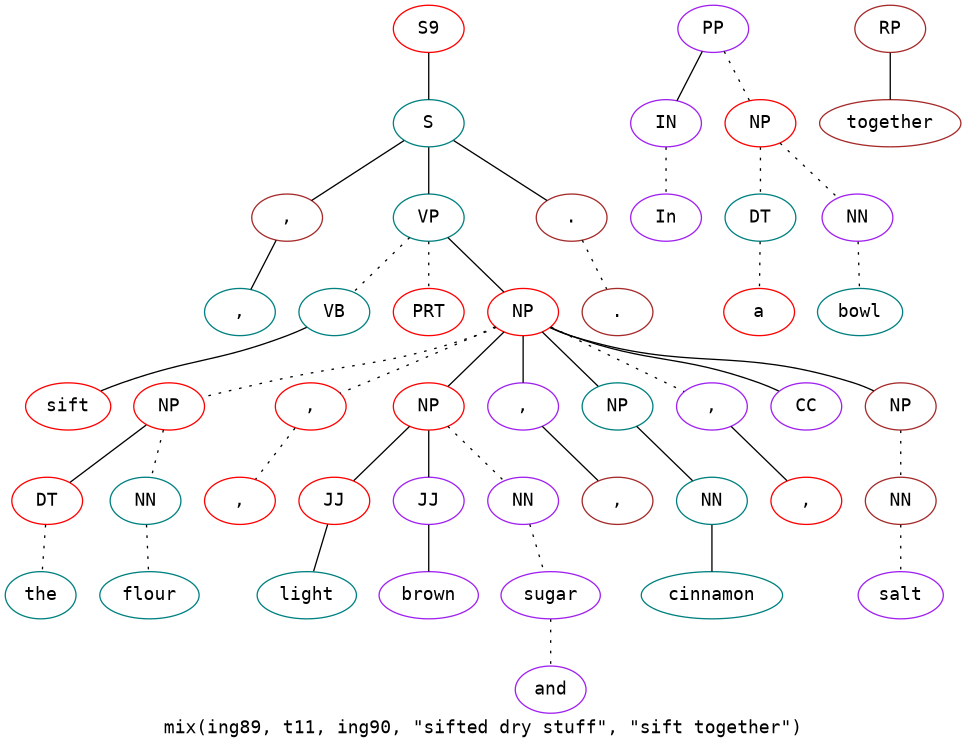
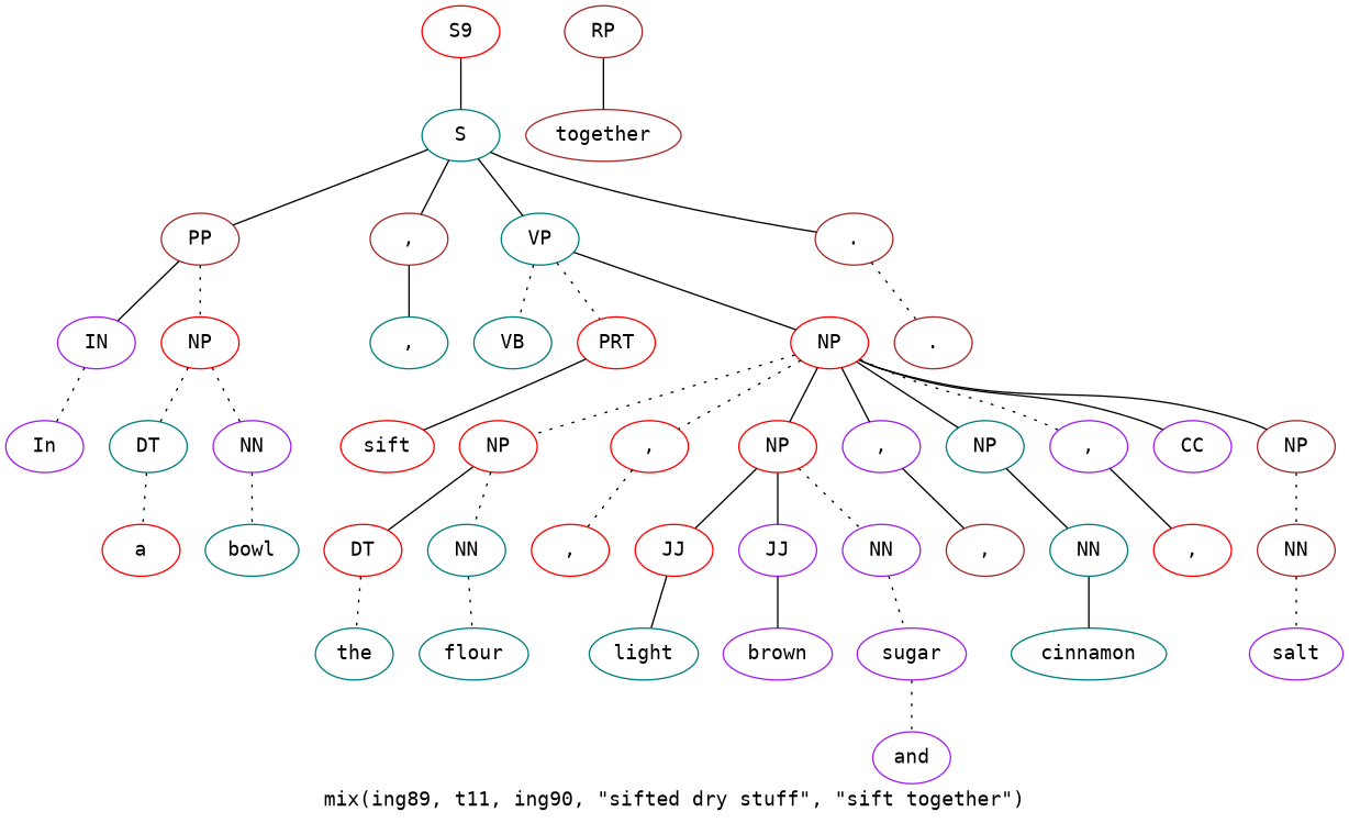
  graph {
    fontname="DejaVu Sans Mono"
    label="mix(ing89, t11, ing90, \"sifted dry stuff\", \"sift together\")"
    node [color=red fontname="DejaVu Sans Mono"]
    edge [fontname="DejaVu Sans Mono" style=solid]
    n1 [label=S9]
    n2 [color=teal label=S]
-   n3 [color=purple label=PP]
+   n3 [color=brown label=PP]
    n4 [color=brown label=","]
    n5 [color=teal label=VP]
    n6 [color=brown label="."]
    n7 [color=purple label=IN]
    n8 [label=NP]
    n9 [color=teal label=","]
    n10 [color=teal label=VB]
    n11 [label=PRT]
    n12 [label=NP]
    n13 [color=brown label="."]
    n14 [color=purple label=In]
    n15 [color=teal label=DT]
    n16 [color=purple label=NN]
    n17 [label=a]
    n18 [color=teal label=bowl]
    n19 [label=sift]
    n20 [label=NP]
    n21 [label=","]
    n22 [label=NP]
    n23 [color=purple label=","]
    n24 [color=teal label=NP]
    n25 [color=purple label=","]
    n26 [color=purple label=CC]
    n27 [color=brown label=NP]
    n28 [color=brown label=RP]
    n29 [color=brown label=together]
    n30 [label=DT]
    n31 [color=teal label=NN]
    n32 [label=","]
    n33 [label=JJ]
    n34 [color=purple label=JJ]
    n35 [color=purple label=NN]
    n36 [color=brown label=","]
    n37 [color=teal label=NN]
    n38 [label=","]
    n39 [color=brown label=NN]
    n40 [color=teal label=the]
    n41 [color=teal label=flour]
    n42 [color=teal label=light]
    n43 [color=purple label=brown]
    n44 [color=purple label=sugar]
    n45 [color=purple label=and]
    n46 [color=teal label=cinnamon]
    n47 [color=purple label=salt]
    n1 -- n2
+   n2 -- n3
    n2 -- n4
    n2 -- n5
    n2 -- n6
    n3 -- n7
    n3 -- n8 [style=dotted]
    n4 -- n9
    n5 -- n10 [style=dotted]
    n5 -- n11 [style=dotted]
    n5 -- n12
    n6 -- n13 [style=dotted]
    n7 -- n14 [style=dotted]
    n8 -- n15 [style=dotted]
    n8 -- n16 [style=dotted]
-   n10 -- n19
+   n11 -- n19
    n12 -- n20 [style=dotted]
    n12 -- n21 [style=dotted]
    n12 -- n22
    n12 -- n23
    n12 -- n24
    n12 -- n25 [style=dotted]
    n12 -- n26
    n12 -- n27
    n15 -- n17 [style=dotted]
    n16 -- n18 [style=dotted]
    n20 -- n30
    n20 -- n31 [style=dotted]
    n21 -- n32 [style=dotted]
    n22 -- n33
    n22 -- n34
    n22 -- n35 [style=dotted]
    n23 -- n36
    n24 -- n37
    n25 -- n38
    n27 -- n39 [style=dotted]
    n28 -- n29
    n30 -- n40 [style=dotted]
    n31 -- n41 [style=dotted]
    n33 -- n42
    n34 -- n43
    n35 -- n44 [style=dotted]
    n37 -- n46
    n39 -- n47 [style=dotted]
    n44 -- n45 [style=dotted]
  }
